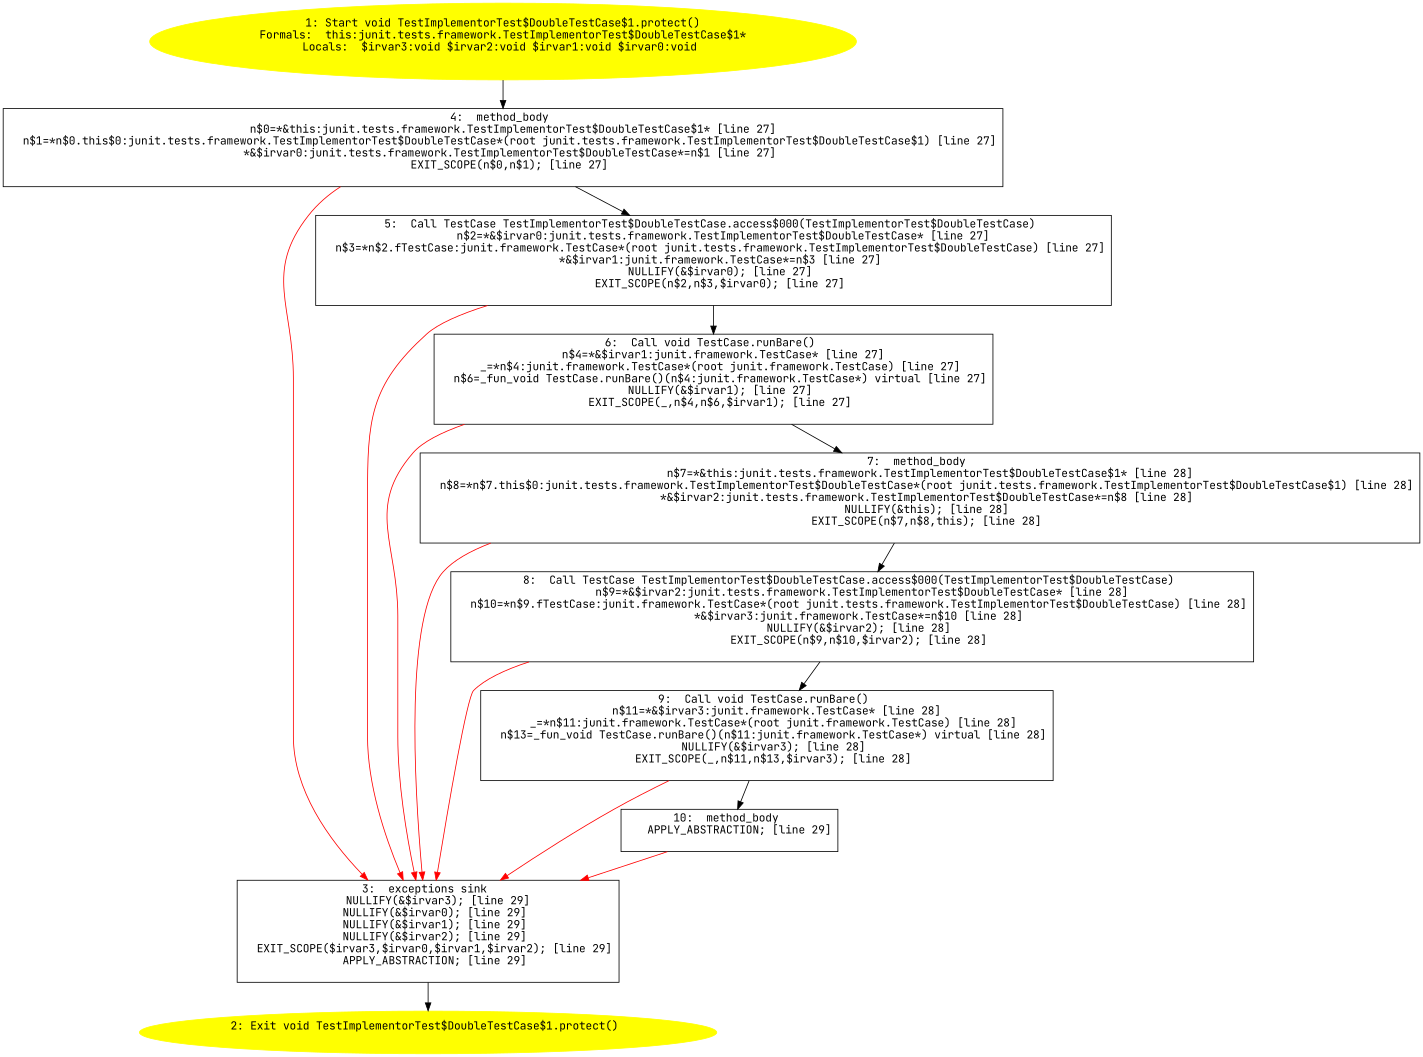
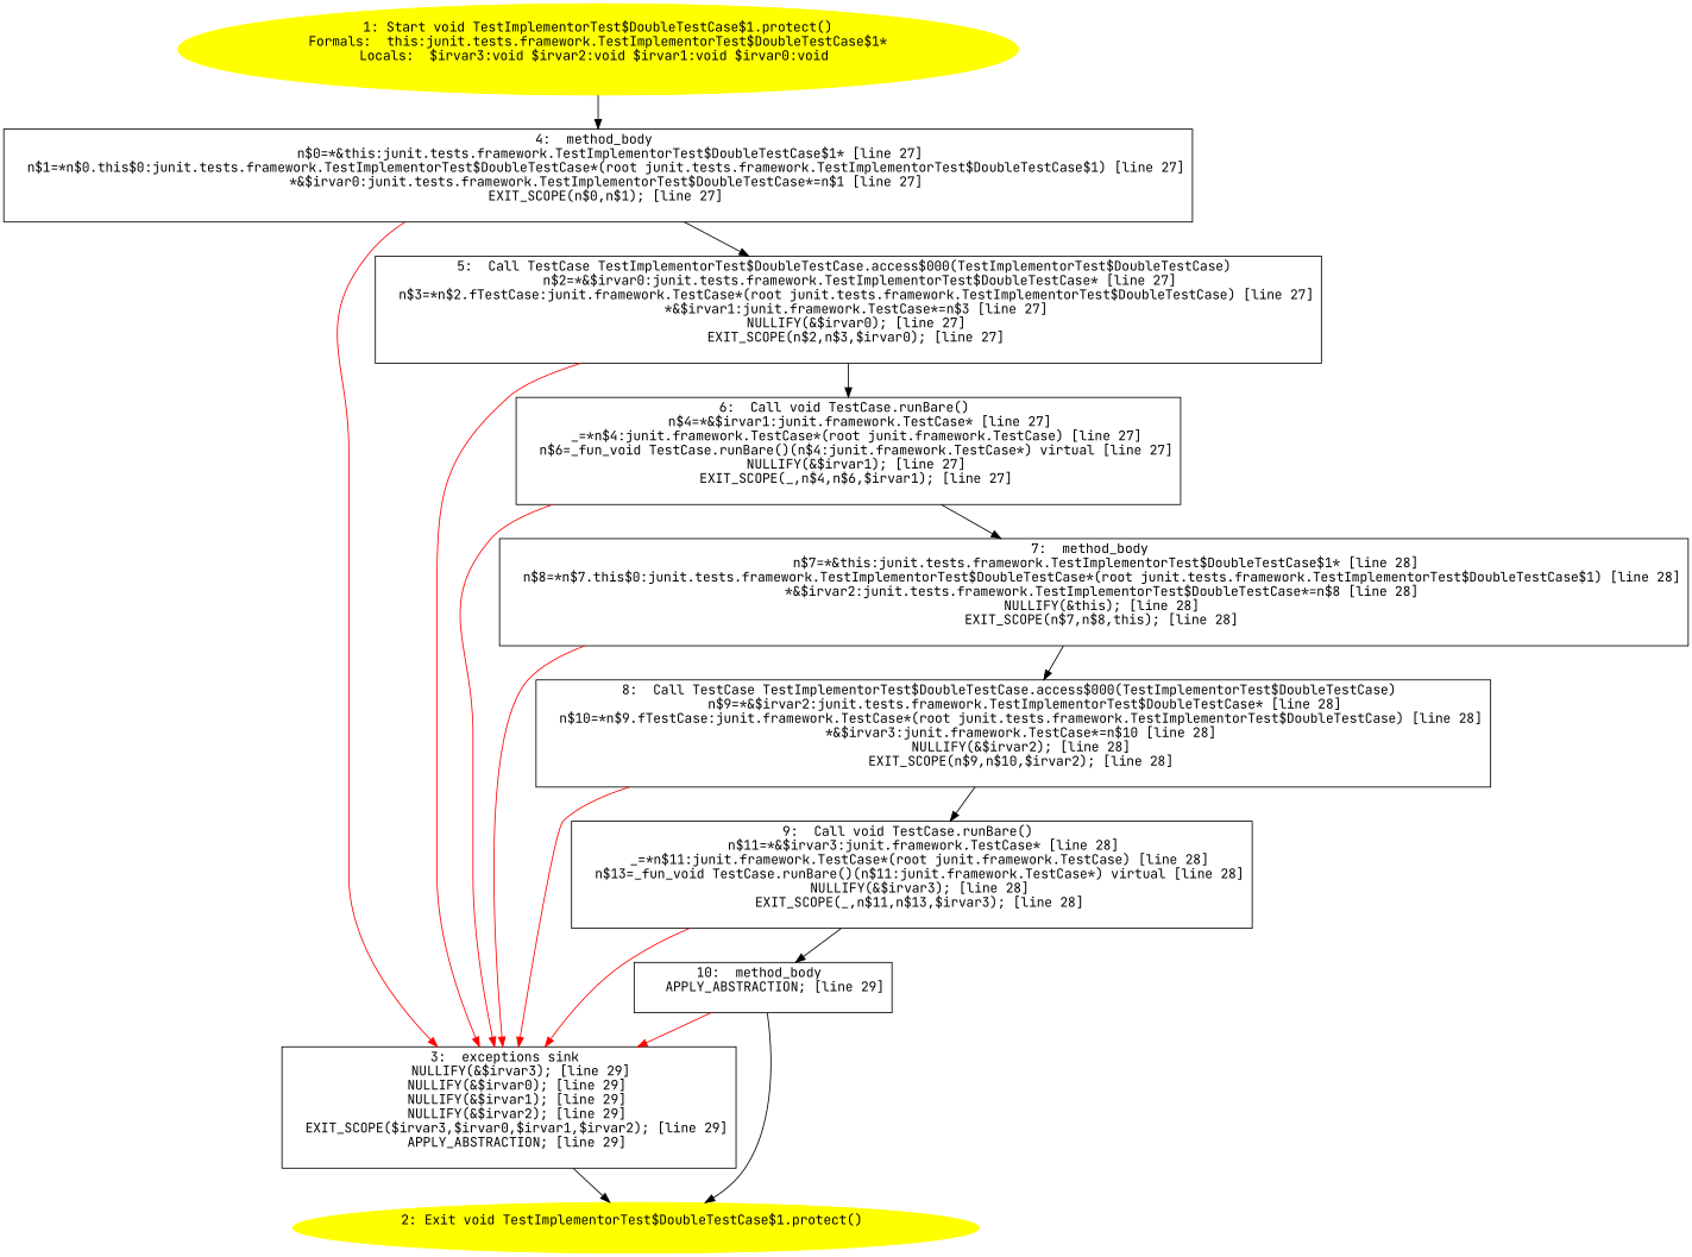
  digraph {
    fontname="JetBrains Mono"
    node [fontname="JetBrains Mono" shape=box]
    edge [fontname="JetBrains Mono"]
    n1 [color=yellow label="1: Start void TestImplementorTest$DoubleTestCase$1.protect()\nFormals:  this:junit.tests.framework.TestImplementorTest$DoubleTestCase$1*\nLocals:  $irvar3:void $irvar2:void $irvar1:void $irvar0:void \n  " style=filled shape=""]
    n2 [label="4:  method_body \n   n$0=*&this:junit.tests.framework.TestImplementorTest$DoubleTestCase$1* [line 27]\n  n$1=*n$0.this$0:junit.tests.framework.TestImplementorTest$DoubleTestCase*(root junit.tests.framework.TestImplementorTest$DoubleTestCase$1) [line 27]\n  *&$irvar0:junit.tests.framework.TestImplementorTest$DoubleTestCase*=n$1 [line 27]\n  EXIT_SCOPE(n$0,n$1); [line 27]\n "]
    n3 [label="3:  exceptions sink \n   NULLIFY(&$irvar3); [line 29]\n  NULLIFY(&$irvar0); [line 29]\n  NULLIFY(&$irvar1); [line 29]\n  NULLIFY(&$irvar2); [line 29]\n  EXIT_SCOPE($irvar3,$irvar0,$irvar1,$irvar2); [line 29]\n  APPLY_ABSTRACTION; [line 29]\n "]
    n4 [label="5:  Call TestCase TestImplementorTest$DoubleTestCase.access$000(TestImplementorTest$DoubleTestCase) \n   n$2=*&$irvar0:junit.tests.framework.TestImplementorTest$DoubleTestCase* [line 27]\n  n$3=*n$2.fTestCase:junit.framework.TestCase*(root junit.tests.framework.TestImplementorTest$DoubleTestCase) [line 27]\n  *&$irvar1:junit.framework.TestCase*=n$3 [line 27]\n  NULLIFY(&$irvar0); [line 27]\n  EXIT_SCOPE(n$2,n$3,$irvar0); [line 27]\n "]
    n5 [color=yellow label="2: Exit void TestImplementorTest$DoubleTestCase$1.protect() \n  " style=filled shape=""]
    n6 [label="6:  Call void TestCase.runBare() \n   n$4=*&$irvar1:junit.framework.TestCase* [line 27]\n  _=*n$4:junit.framework.TestCase*(root junit.framework.TestCase) [line 27]\n  n$6=_fun_void TestCase.runBare()(n$4:junit.framework.TestCase*) virtual [line 27]\n  NULLIFY(&$irvar1); [line 27]\n  EXIT_SCOPE(_,n$4,n$6,$irvar1); [line 27]\n "]
    n7 [label="7:  method_body \n   n$7=*&this:junit.tests.framework.TestImplementorTest$DoubleTestCase$1* [line 28]\n  n$8=*n$7.this$0:junit.tests.framework.TestImplementorTest$DoubleTestCase*(root junit.tests.framework.TestImplementorTest$DoubleTestCase$1) [line 28]\n  *&$irvar2:junit.tests.framework.TestImplementorTest$DoubleTestCase*=n$8 [line 28]\n  NULLIFY(&this); [line 28]\n  EXIT_SCOPE(n$7,n$8,this); [line 28]\n "]
    n8 [label="8:  Call TestCase TestImplementorTest$DoubleTestCase.access$000(TestImplementorTest$DoubleTestCase) \n   n$9=*&$irvar2:junit.tests.framework.TestImplementorTest$DoubleTestCase* [line 28]\n  n$10=*n$9.fTestCase:junit.framework.TestCase*(root junit.tests.framework.TestImplementorTest$DoubleTestCase) [line 28]\n  *&$irvar3:junit.framework.TestCase*=n$10 [line 28]\n  NULLIFY(&$irvar2); [line 28]\n  EXIT_SCOPE(n$9,n$10,$irvar2); [line 28]\n "]
    n9 [label="9:  Call void TestCase.runBare() \n   n$11=*&$irvar3:junit.framework.TestCase* [line 28]\n  _=*n$11:junit.framework.TestCase*(root junit.framework.TestCase) [line 28]\n  n$13=_fun_void TestCase.runBare()(n$11:junit.framework.TestCase*) virtual [line 28]\n  NULLIFY(&$irvar3); [line 28]\n  EXIT_SCOPE(_,n$11,n$13,$irvar3); [line 28]\n "]
    n10 [label="10:  method_body \n   APPLY_ABSTRACTION; [line 29]\n "]
    n1 -> n2
    n2 -> n3 [color=red]
    n2 -> n4
    n3 -> n5
    n4 -> n3 [color=red]
    n4 -> n6
    n6 -> n3 [color=red]
    n6 -> n7
    n7 -> n3 [color=red]
    n7 -> n8
    n8 -> n3 [color=red]
    n8 -> n9
    n9 -> n3 [color=red]
    n9 -> n10
    n10 -> n3 [color=red]
+   n10 -> n5
  }
